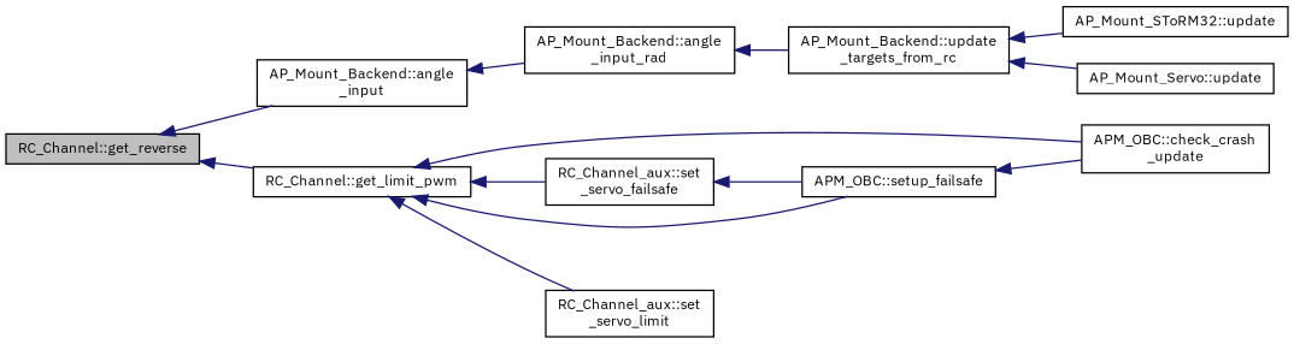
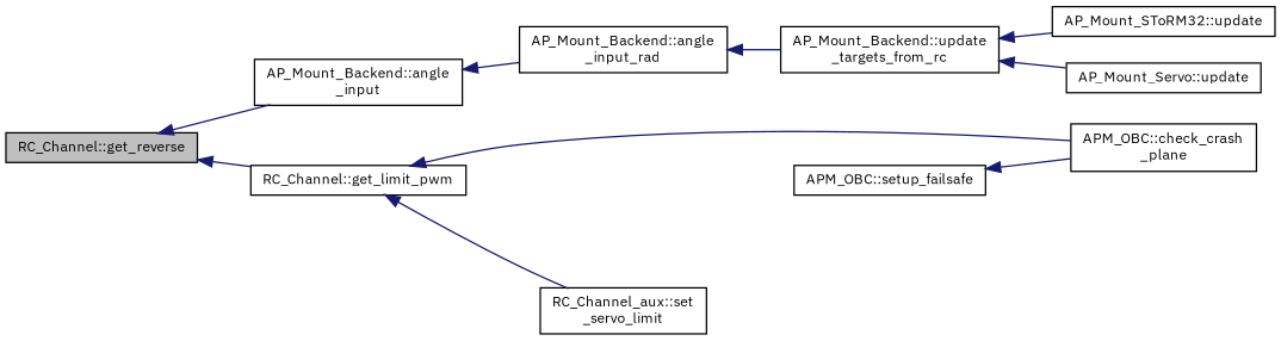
  digraph {
    fontname="IBM Plex Sans"
    rankdir=LR
    node [color=black fillcolor=white fontname="IBM Plex Sans" fontsize=10 shape=record style=filled]
    edge [color=midnightblue dir=back fontname="IBM Plex Sans" fontsize=10 labelfontname=Helvetica labelfontsize=10 style=solid]
    n1 [fillcolor=grey75 fontcolor=black height=0.2 label="RC_Channel::get_reverse" width=0.4]
    n2 [height=0.2 label="AP_Mount_Backend::angle\l_input" width=0.4]
    n3 [height=0.2 label="RC_Channel::get_limit_pwm" width=0.4]
    n4 [height=0.2 label="AP_Mount_Backend::angle\l_input_rad" width=0.4]
-   n5 [height=0.2 label="APM_OBC::check_crash\l_update" width=0.4]
-   n6 [height=0.2 label="RC_Channel_aux::set\l_servo_failsafe" width=0.4]
+   n5 [height=0.2 label="APM_OBC::check_crash\l_plane" width=0.4]
    n7 [height=0.2 label="APM_OBC::setup_failsafe" width=0.4]
    n8 [height=0.2 label="RC_Channel_aux::set\l_servo_limit" width=0.4]
    n9 [height=0.2 label="AP_Mount_Backend::update\l_targets_from_rc" width=0.4]
    n10 [height=0.2 label="AP_Mount_SToRM32::update" width=0.4]
    n11 [height=0.2 label="AP_Mount_Servo::update" width=0.4]
    n1 -> n2
    n1 -> n3
    n2 -> n4
    n3 -> n5
-   n3 -> n6
-   n3 -> n7
    n3 -> n8
    n4 -> n9
-   n6 -> n7
    n7 -> n5
    n9 -> n10
    n9 -> n11
  }
